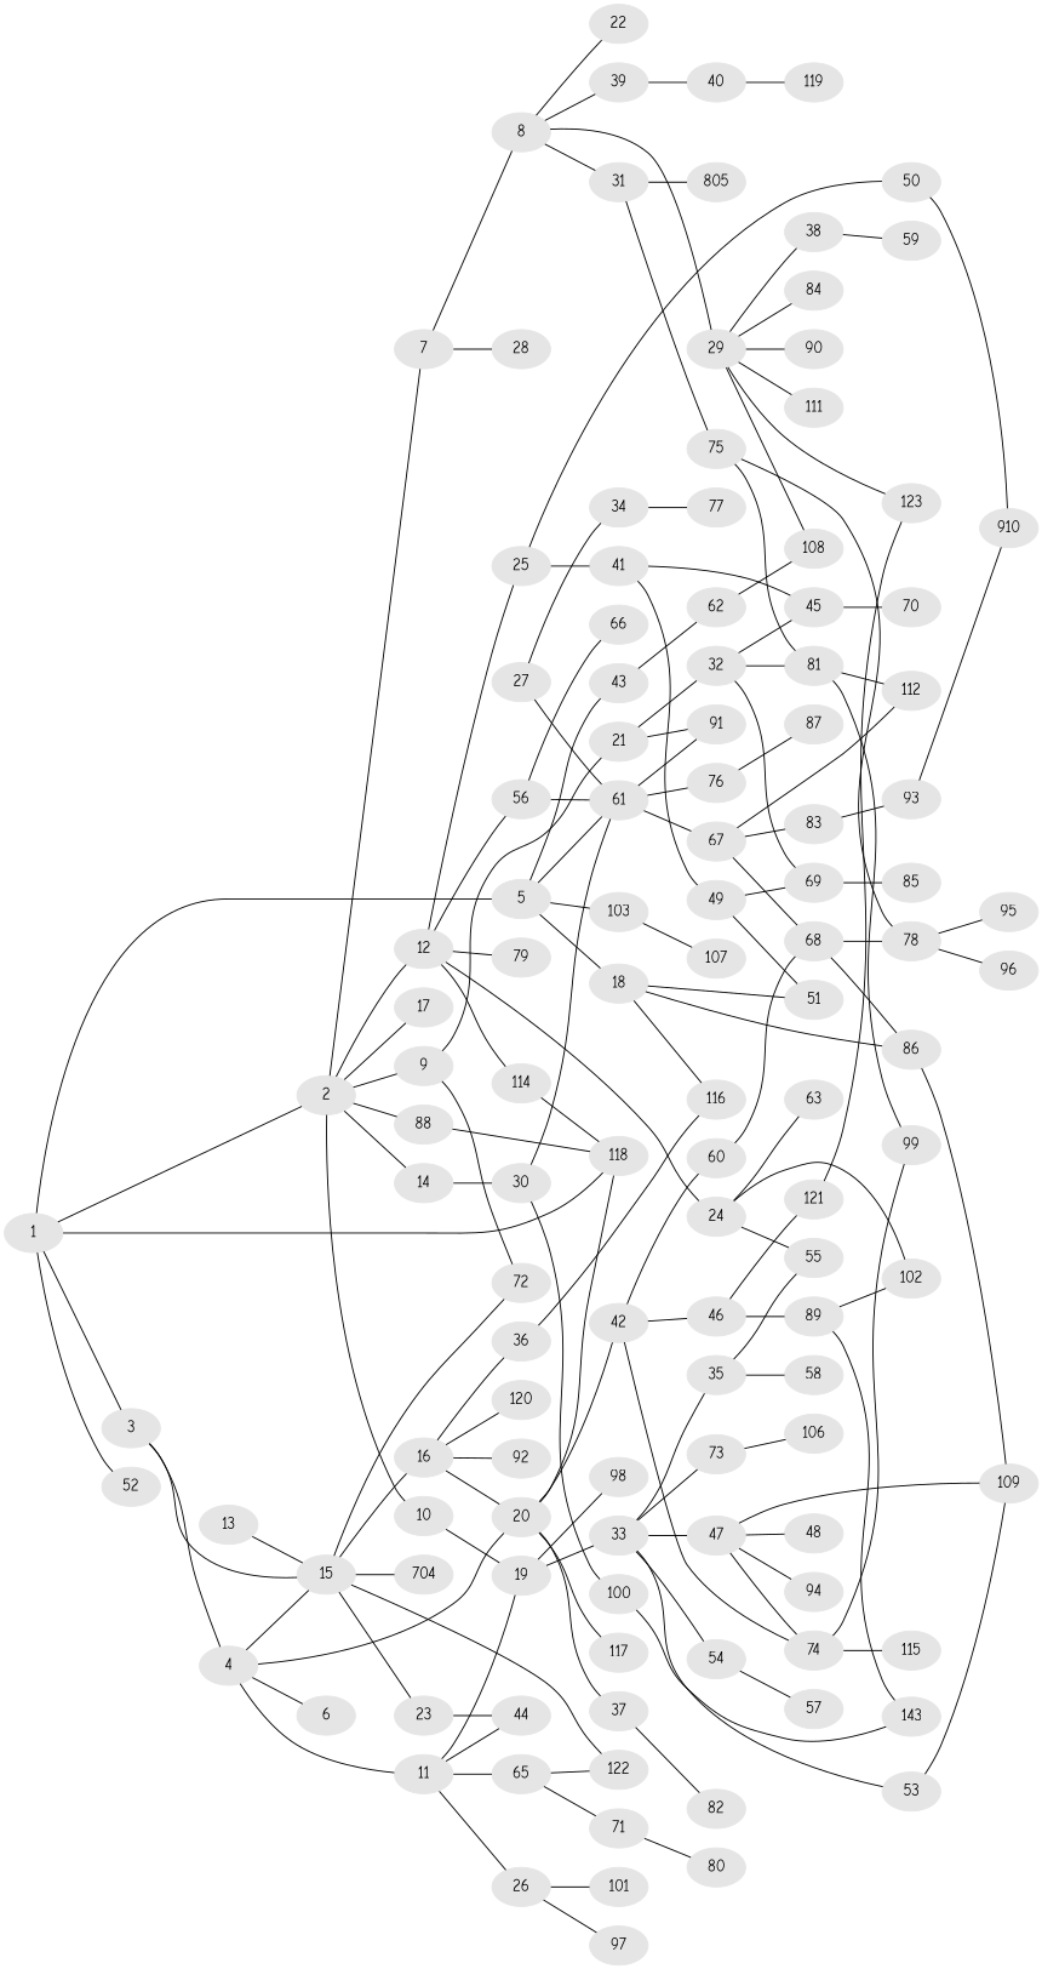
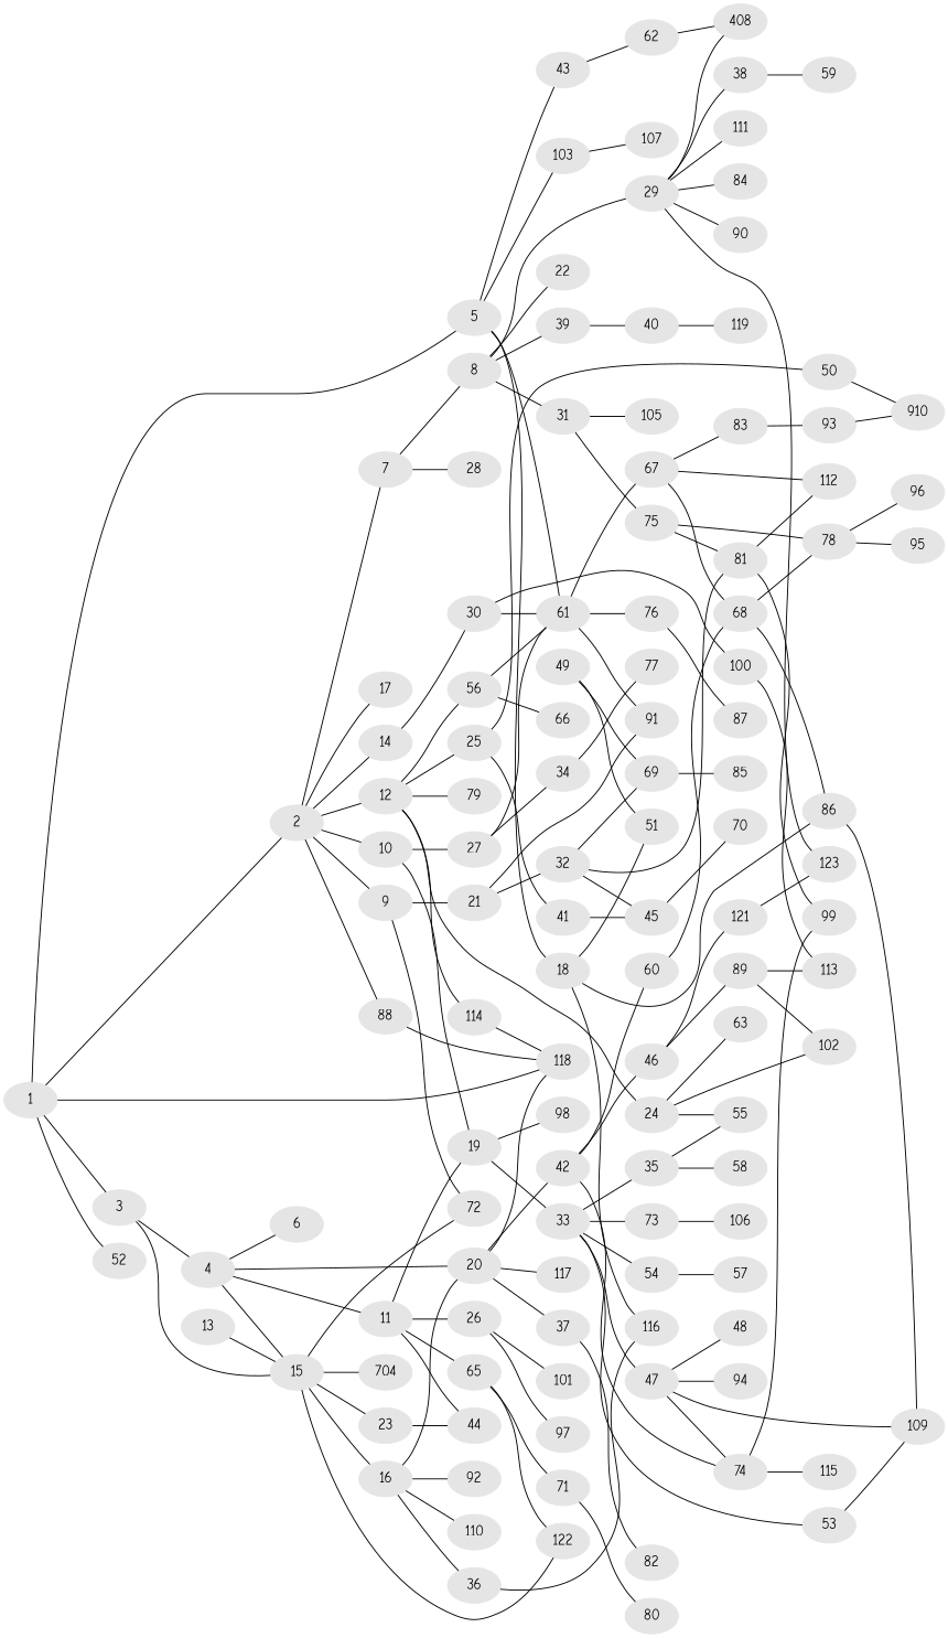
  graph {
    fontname="Comic Neue"
    rankdir=LR
    node [color=gray90 fontname="Comic Neue" style=filled]
    edge [fontname="Comic Neue"]
    1
    2
    3
    5
    52
    118
    7
    9
    10
    12
    14
    17
    88
    4
    15
    18
    43
    61
    103
    8
    28
    21
    72
    19
    27
    24
    25
    56
    79
    114
    30
    6
    11
    20
    13
    26
    44
    65
    16
    23
    n41 [label=704]
    122
    37
    42
    117
    51
    86
    116
    62
    91
    67
    76
    107
    22
    29
    31
    39
    38
    84
    90
-   108
+   108 [label=408]
    111
    123
    75
-   105 [label=805]
+   105
    40
    32
    33
    98
    34
    97
    101
    71
    55
    63
    102
    41
    50
    66
    100
    36
    92
-   120
+   120 [label=110]
    109
    35
    47
    53
    54
    73
    82
    46
    60
    74
    45
    69
    81
    49
    n98 [label=910]
    77
    59
-   113 [label=143]
+   113
    78
    70
    85
    112
    99
    58
    48
    94
    57
    106
    119
    89
    121
    68
    115
    83
    87
    80
    93
    95
    96
    1 -- 2
    1 -- 3
    1 -- 5
    1 -- 52
    1 -- 118
    2 -- 7
    2 -- 9
    2 -- 10
    2 -- 12
    2 -- 14
    2 -- 17
    2 -- 88
    3 -- 4
    3 -- 15
    5 -- 18
    5 -- 43
    5 -- 61
    5 -- 103
    7 -- 8
    7 -- 28
    9 -- 21
    9 -- 72
    10 -- 19
+   10 -- 27
    12 -- 24
    12 -- 25
    12 -- 56
    12 -- 79
    12 -- 114
    14 -- 30
    88 -- 118
    4 -- 15
    4 -- 6
    4 -- 11
    4 -- 20
    15 -- 72
    15 -- 16
    15 -- 23
    15 -- n41
    15 -- 122
    18 -- 51
    18 -- 86
    18 -- 116
    43 -- 62
    61 -- 91
    61 -- 67
    61 -- 76
    103 -- 107
    8 -- 22
    8 -- 29
    8 -- 31
    8 -- 39
    21 -- 91
    21 -- 32
    19 -- 33
    19 -- 98
    27 -- 61
    27 -- 34
    24 -- 55
    24 -- 63
    24 -- 102
    25 -- 41
    25 -- 50
    56 -- 61
    56 -- 66
    114 -- 118
    30 -- 61
    30 -- 100
    11 -- 19
    11 -- 26
    11 -- 44
    11 -- 65
    20 -- 118
    20 -- 37
    20 -- 42
    20 -- 117
    13 -- 15
    26 -- 97
    26 -- 101
    65 -- 122
    65 -- 71
    16 -- 20
    16 -- 36
    16 -- 92
    16 -- 120
    23 -- 44
    37 -- 82
    42 -- 46
    42 -- 60
    42 -- 74
    86 -- 109
    62 -- 108
    67 -- 112
    67 -- 68
    67 -- 83
    76 -- 87
    29 -- 38
    29 -- 84
    29 -- 90
    29 -- 108
    29 -- 111
    29 -- 123
    31 -- 75
    31 -- 105
    39 -- 40
    38 -- 59
    75 -- 81
    75 -- 78
    40 -- 119
    32 -- 45
    32 -- 69
    32 -- 81
    33 -- 35
    33 -- 47
    33 -- 53
    33 -- 54
    33 -- 73
    34 -- 77
    71 -- 80
    41 -- 45
-   41 -- 49
    50 -- n98
    100 -- 113
    36 -- 116
    35 -- 55
    35 -- 58
    47 -- 109
    47 -- 74
    47 -- 48
    47 -- 94
    53 -- 109
    54 -- 57
    73 -- 106
    46 -- 89
    46 -- 121
    60 -- 68
    74 -- 99
    74 -- 115
    45 -- 70
    69 -- 85
    81 -- 112
    81 -- 99
    49 -- 51
    49 -- 69
    78 -- 95
    78 -- 96
    89 -- 102
    89 -- 113
    121 -- 123
    68 -- 86
    68 -- 78
    83 -- 93
    93 -- n98
  }
